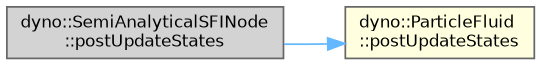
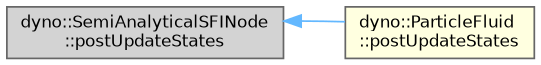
  digraph {
    rankdir=LR
    node [fontname=Helvetica fontsize=10 shape=box style=filled]
    n1 [color=gray40 fillcolor=lightgrey fontcolor=black height=0.2 label="dyno::SemiAnalyticalSFINode\l::postUpdateStates" width=0.4]
    n2 [color=grey40 fillcolor=lightyellow height=0.2 label="dyno::ParticleFluid\l::postUpdateStates" width=0.4]
-   n1 -> n2 [color=steelblue1 fontname=Helvetica fontsize=10 labelfontname=Helvetica labelfontsize=10 style=solid]
+   n2 -> n1 [color=steelblue1 fontname=Helvetica fontsize=10 labelfontname=Helvetica labelfontsize=10 style=solid]
  }
